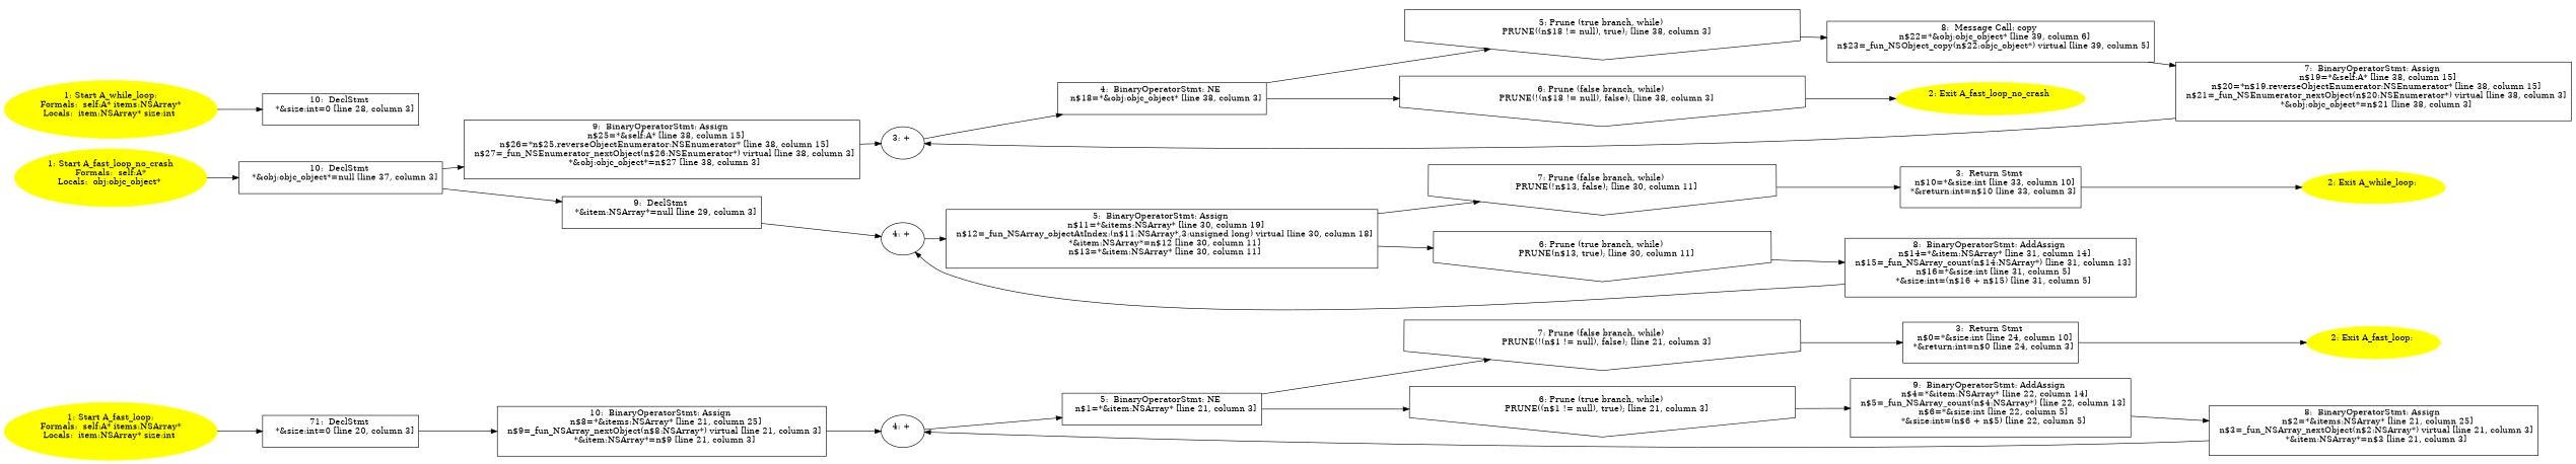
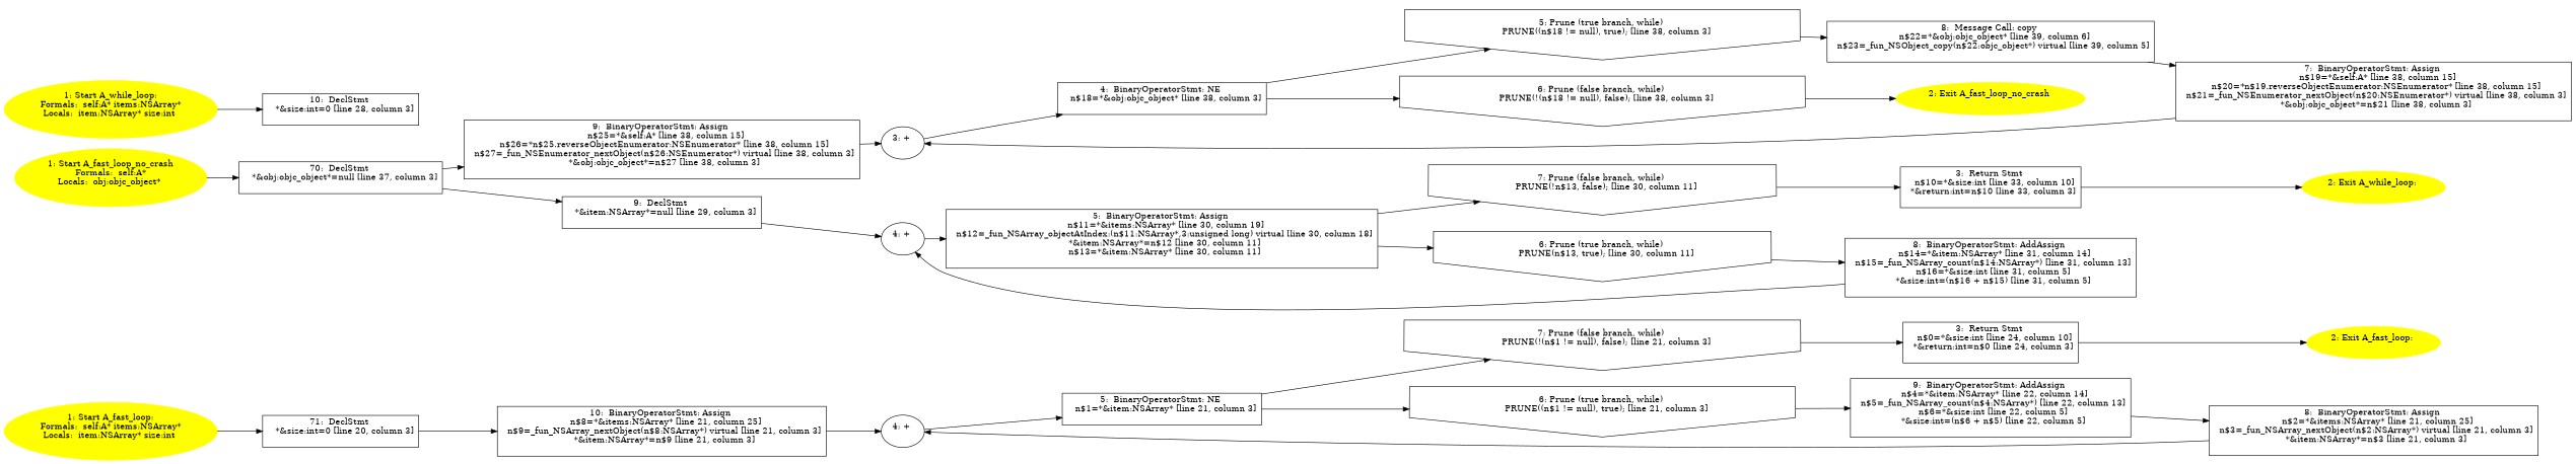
  digraph {
    rankdir=LR
    node [shape=box]
    n1 [color=yellow label="1: Start A_fast_loop:\nFormals:  self:A* items:NSArray*\nLocals:  item:NSArray* size:int \n  " style=filled shape=""]
    n2 [label="71:  DeclStmt \n   *&size:int=0 [line 20, column 3]\n "]
    n3 [label="10:  BinaryOperatorStmt: Assign \n   n$8=*&items:NSArray* [line 21, column 25]\n  n$9=_fun_NSArray_nextObject(n$8:NSArray*) virtual [line 21, column 3]\n  *&item:NSArray*=n$9 [line 21, column 3]\n "]
    n4 [label="4: + \n  " shape=""]
    n5 [color=yellow label="2: Exit A_fast_loop: \n  " style=filled shape=""]
    n6 [label="3:  Return Stmt \n   n$0=*&size:int [line 24, column 10]\n  *&return:int=n$0 [line 24, column 3]\n "]
    n7 [label="5:  BinaryOperatorStmt: NE \n   n$1=*&item:NSArray* [line 21, column 3]\n "]
    n8 [label="6: Prune (true branch, while) \n   PRUNE((n$1 != null), true); [line 21, column 3]\n " shape=invhouse]
    n9 [label="7: Prune (false branch, while) \n   PRUNE(!(n$1 != null), false); [line 21, column 3]\n " shape=invhouse]
    n10 [label="9:  BinaryOperatorStmt: AddAssign \n   n$4=*&item:NSArray* [line 22, column 14]\n  n$5=_fun_NSArray_count(n$4:NSArray*) [line 22, column 13]\n  n$6=*&size:int [line 22, column 5]\n  *&size:int=(n$6 + n$5) [line 22, column 5]\n "]
    n11 [label="8:  BinaryOperatorStmt: Assign \n   n$2=*&items:NSArray* [line 21, column 25]\n  n$3=_fun_NSArray_nextObject(n$2:NSArray*) virtual [line 21, column 3]\n  *&item:NSArray*=n$3 [line 21, column 3]\n "]
    n12 [color=yellow label="1: Start A_fast_loop_no_crash\nFormals:  self:A*\nLocals:  obj:objc_object* \n  " style=filled shape=""]
-   n13 [label="10:  DeclStmt \n   *&obj:objc_object*=null [line 37, column 3]\n "]
+   n13 [label="70:  DeclStmt \n   *&obj:objc_object*=null [line 37, column 3]\n "]
    n14 [label="9:  BinaryOperatorStmt: Assign \n   n$25=*&self:A* [line 38, column 15]\n  n$26=*n$25.reverseObjectEnumerator:NSEnumerator* [line 38, column 15]\n  n$27=_fun_NSEnumerator_nextObject(n$26:NSEnumerator*) virtual [line 38, column 3]\n  *&obj:objc_object*=n$27 [line 38, column 3]\n "]
    n15 [label="9:  DeclStmt \n   *&item:NSArray*=null [line 29, column 3]\n "]
    n16 [label="3: + \n  " shape=""]
    n17 [color=yellow label="2: Exit A_fast_loop_no_crash \n  " style=filled shape=""]
    n18 [label="4:  BinaryOperatorStmt: NE \n   n$18=*&obj:objc_object* [line 38, column 3]\n "]
    n19 [label="5: Prune (true branch, while) \n   PRUNE((n$18 != null), true); [line 38, column 3]\n " shape=invhouse]
    n20 [label="6: Prune (false branch, while) \n   PRUNE(!(n$18 != null), false); [line 38, column 3]\n " shape=invhouse]
    n21 [label="8:  Message Call: copy \n   n$22=*&obj:objc_object* [line 39, column 6]\n  n$23=_fun_NSObject_copy(n$22:objc_object*) virtual [line 39, column 5]\n "]
    n22 [label="7:  BinaryOperatorStmt: Assign \n   n$19=*&self:A* [line 38, column 15]\n  n$20=*n$19.reverseObjectEnumerator:NSEnumerator* [line 38, column 15]\n  n$21=_fun_NSEnumerator_nextObject(n$20:NSEnumerator*) virtual [line 38, column 3]\n  *&obj:objc_object*=n$21 [line 38, column 3]\n "]
    n23 [color=yellow label="1: Start A_while_loop:\nFormals:  self:A* items:NSArray*\nLocals:  item:NSArray* size:int \n  " style=filled shape=""]
    n24 [label="10:  DeclStmt \n   *&size:int=0 [line 28, column 3]\n "]
    n25 [label="4: + \n  " shape=""]
    n26 [color=yellow label="2: Exit A_while_loop: \n  " style=filled shape=""]
    n27 [label="3:  Return Stmt \n   n$10=*&size:int [line 33, column 10]\n  *&return:int=n$10 [line 33, column 3]\n "]
    n28 [label="5:  BinaryOperatorStmt: Assign \n   n$11=*&items:NSArray* [line 30, column 19]\n  n$12=_fun_NSArray_objectAtIndex:(n$11:NSArray*,3:unsigned long) virtual [line 30, column 18]\n  *&item:NSArray*=n$12 [line 30, column 11]\n  n$13=*&item:NSArray* [line 30, column 11]\n "]
    n29 [label="6: Prune (true branch, while) \n   PRUNE(n$13, true); [line 30, column 11]\n " shape=invhouse]
    n30 [label="7: Prune (false branch, while) \n   PRUNE(!n$13, false); [line 30, column 11]\n " shape=invhouse]
    n31 [label="8:  BinaryOperatorStmt: AddAssign \n   n$14=*&item:NSArray* [line 31, column 14]\n  n$15=_fun_NSArray_count(n$14:NSArray*) [line 31, column 13]\n  n$16=*&size:int [line 31, column 5]\n  *&size:int=(n$16 + n$15) [line 31, column 5]\n "]
    n1 -> n2
    n2 -> n3
    n3 -> n4
    n4 -> n7
    n6 -> n5
    n7 -> n8
    n7 -> n9
    n8 -> n10
    n9 -> n6
    n10 -> n11
    n11 -> n4
    n12 -> n13
    n13 -> n14
    n13 -> n15
    n14 -> n16
    n15 -> n25
    n16 -> n18
    n18 -> n19
    n18 -> n20
    n19 -> n21
    n20 -> n17
    n21 -> n22
    n22 -> n16
    n23 -> n24
    n25 -> n28
    n27 -> n26
    n28 -> n29
    n28 -> n30
    n29 -> n31
    n30 -> n27
    n31 -> n25
  }
